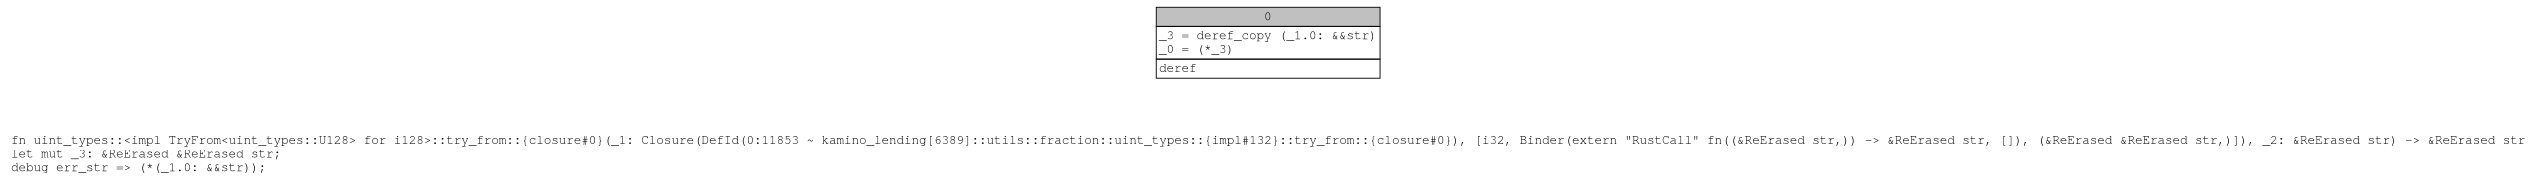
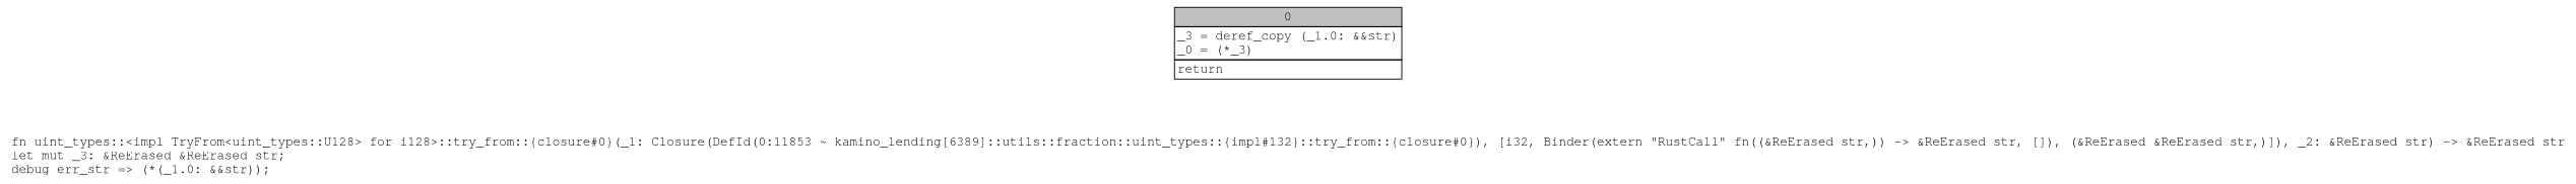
  digraph {
    fontname="Courier, monospace"
    label=<fn uint_types::&lt;impl TryFrom&lt;uint_types::U128&gt; for i128&gt;::try_from::{closure#0}(_1: Closure(DefId(0:11853 ~ kamino_lending[6389]::utils::fraction::uint_types::{impl#132}::try_from::{closure#0}), [i32, Binder(extern &quot;RustCall&quot; fn((&amp;ReErased str,)) -&gt; &amp;ReErased str, []), (&amp;ReErased &amp;ReErased str,)]), _2: &amp;ReErased str) -&gt; &amp;ReErased str<br align="left"/>let mut _3: &amp;ReErased &amp;ReErased str;<br align="left"/>debug err_str =&gt; (*(_1.0: &amp;&amp;str));<br align="left"/>>
-   n1 [fontname="Courier, monospace" label=<<table border="0" cellborder="1" cellspacing="0"><tr><td bgcolor="gray" align="center" colspan="1">0</td></tr><tr><td align="left" balign="left">_3 = deref_copy (_1.0: &amp;&amp;str)<br/>_0 = (*_3)<br/></td></tr><tr><td align="left">deref</td></tr></table>> shape=none]
+   n1 [fontname="Courier, monospace" label=<<table border="0" cellborder="1" cellspacing="0"><tr><td bgcolor="gray" align="center" colspan="1">0</td></tr><tr><td align="left" balign="left">_3 = deref_copy (_1.0: &amp;&amp;str)<br/>_0 = (*_3)<br/></td></tr><tr><td align="left">return</td></tr></table>> shape=none]
  }
